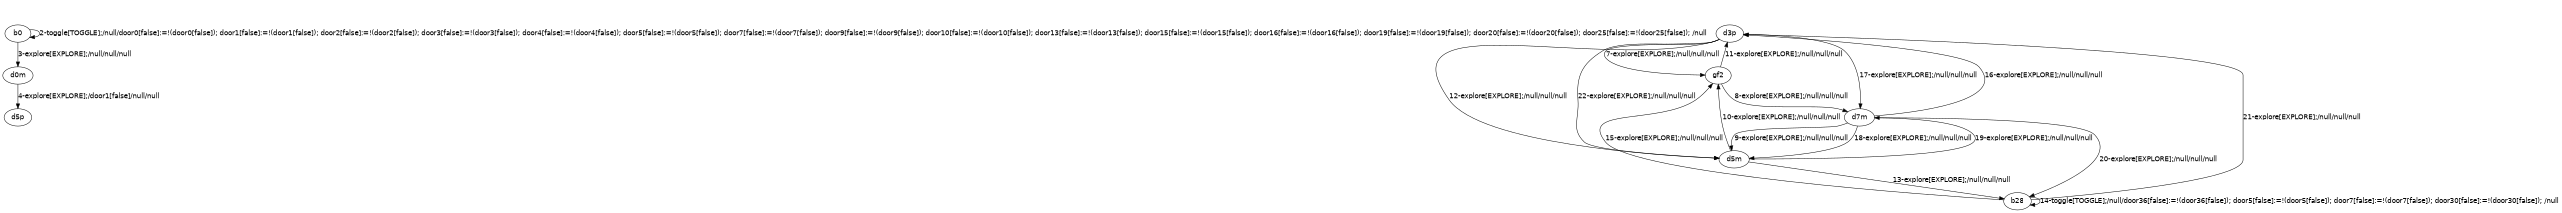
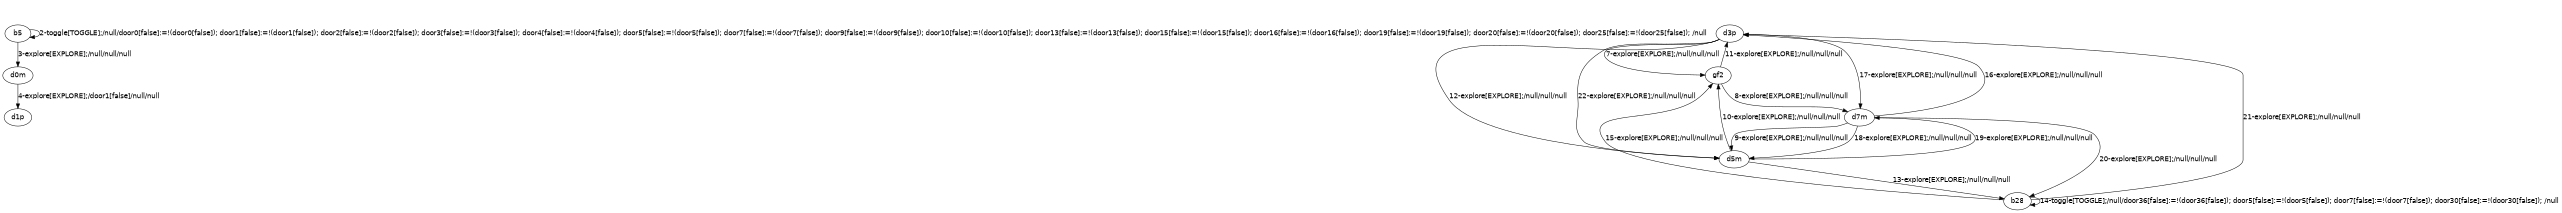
  digraph {
    fontname="DejaVu Sans"
    node [fontname="DejaVu Sans"]
    edge [fontname="DejaVu Sans"]
-   b0
+   b0 [label=b5]
    n2 [label=d0m]
-   d1p [label=d5p]
+   d1p
    d3p
    gf2
    d7m
    d5m
    b28
    b0 -> b0 [label="2-toggle[TOGGLE];/null/door0[false]:=!(door0[false]); door1[false]:=!(door1[false]); door2[false]:=!(door2[false]); door3[false]:=!(door3[false]); door4[false]:=!(door4[false]); door5[false]:=!(door5[false]); door7[false]:=!(door7[false]); door9[false]:=!(door9[false]); door10[false]:=!(door10[false]); door13[false]:=!(door13[false]); door15[false]:=!(door15[false]); door16[false]:=!(door16[false]); door19[false]:=!(door19[false]); door20[false]:=!(door20[false]); door25[false]:=!(door25[false]); /null"]
    b0 -> n2 [label="3-explore[EXPLORE];/null/null/null"]
    n2 -> d1p [label="4-explore[EXPLORE];/door1[false]/null/null"]
    d3p -> gf2 [label="7-explore[EXPLORE];/null/null/null"]
    d3p -> d7m [label="17-explore[EXPLORE];/null/null/null"]
    d3p -> d5m [label="12-explore[EXPLORE];/null/null/null"]
    d3p -> d5m [label="22-explore[EXPLORE];/null/null/null"]
    gf2 -> d3p [label="11-explore[EXPLORE];/null/null/null"]
    gf2 -> d7m [label="8-explore[EXPLORE];/null/null/null"]
    d7m -> d3p [label="16-explore[EXPLORE];/null/null/null"]
    d7m -> d5m [label="9-explore[EXPLORE];/null/null/null"]
    d7m -> d5m [label="18-explore[EXPLORE];/null/null/null"]
    d7m -> b28 [label="20-explore[EXPLORE];/null/null/null"]
    d5m -> gf2 [label="10-explore[EXPLORE];/null/null/null"]
    d5m -> d7m [label="19-explore[EXPLORE];/null/null/null"]
    d5m -> b28 [label="13-explore[EXPLORE];/null/null/null"]
    b28 -> d3p [label="21-explore[EXPLORE];/null/null/null"]
    b28 -> gf2 [label="15-explore[EXPLORE];/null/null/null"]
    b28 -> b28 [label="14-toggle[TOGGLE];/null/door36[false]:=!(door36[false]); door5[false]:=!(door5[false]); door7[false]:=!(door7[false]); door30[false]:=!(door30[false]); /null"]
  }
